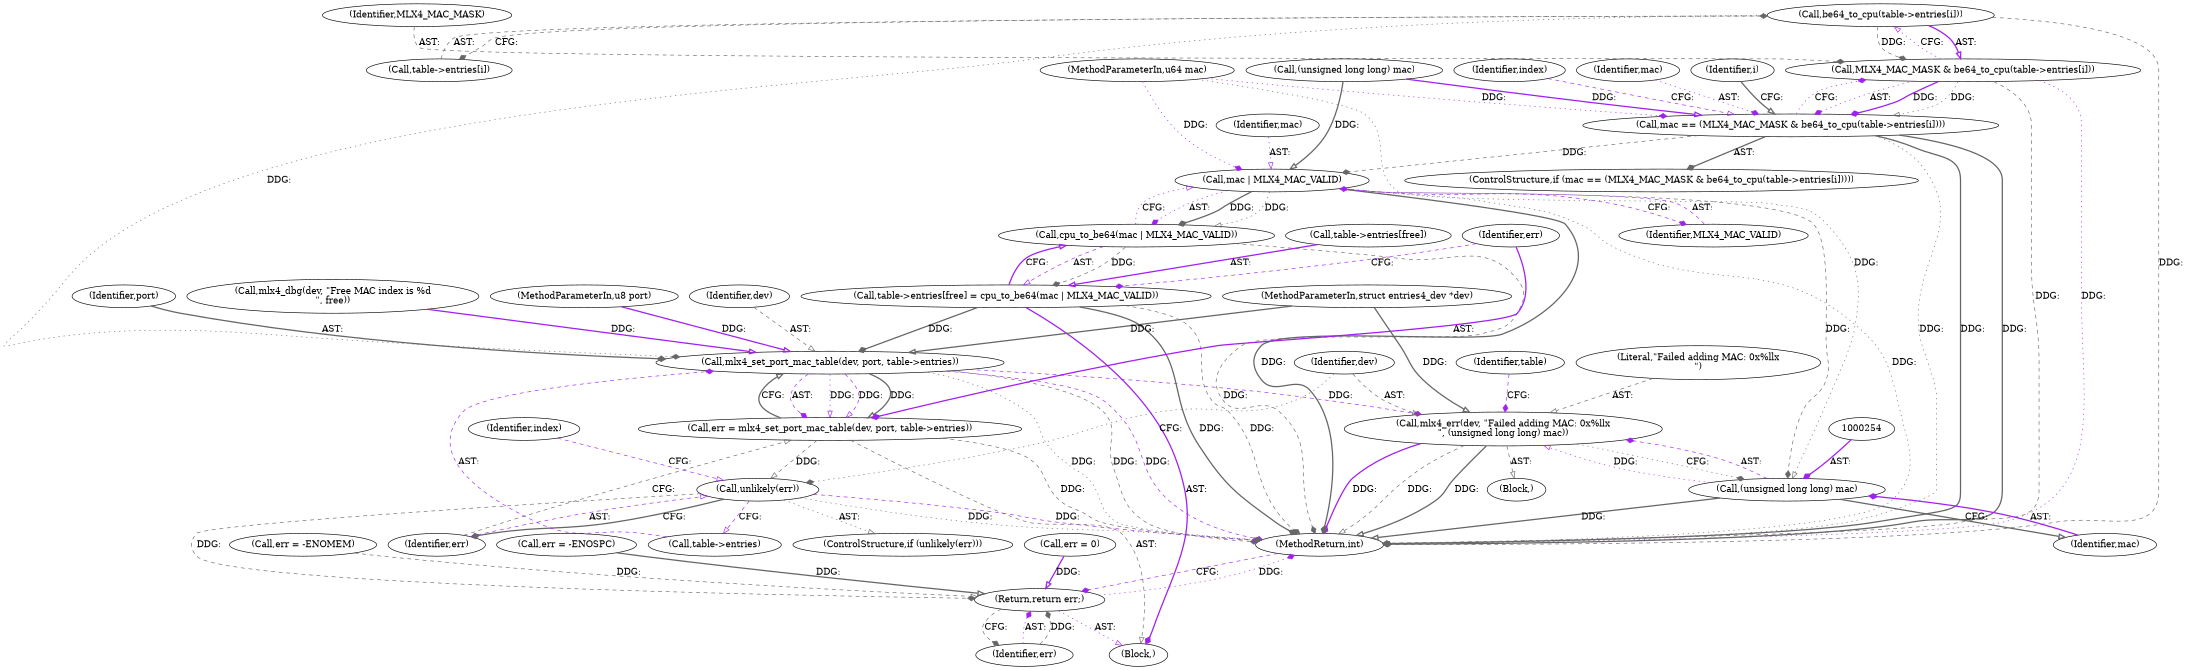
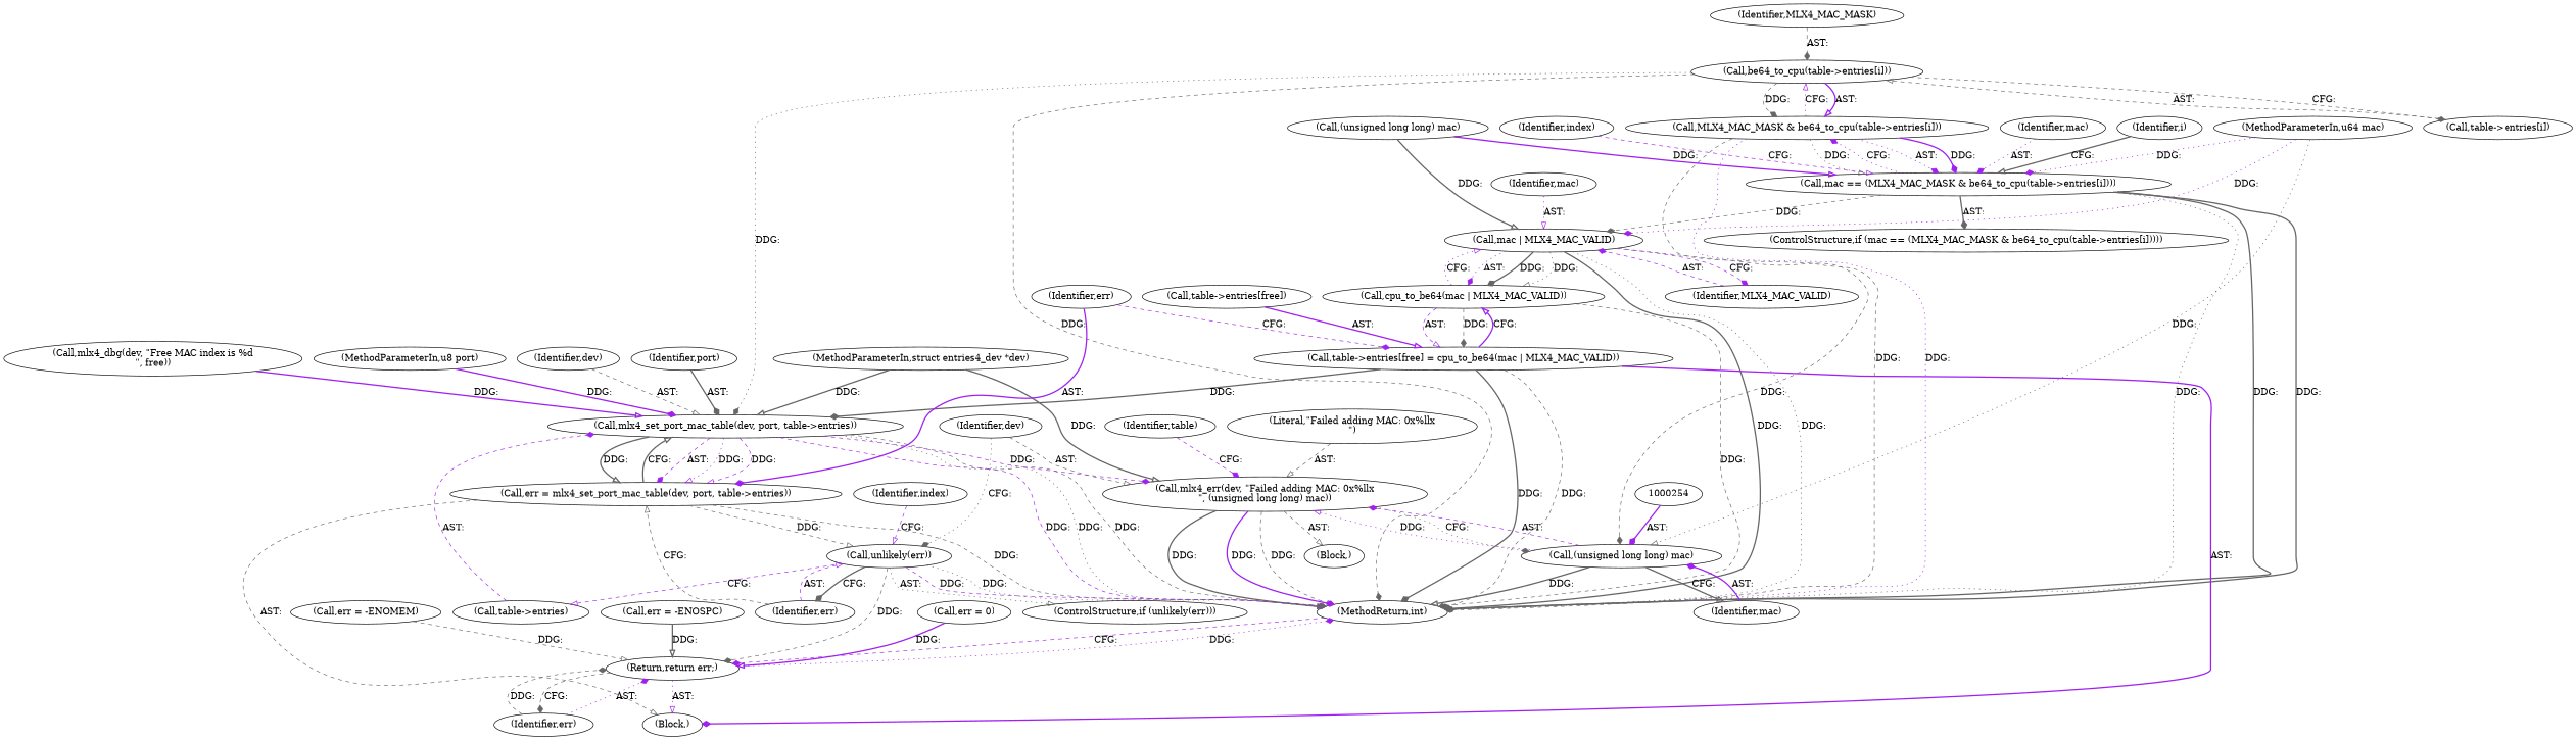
  digraph {
    edge [arrowhead=diamond color=gray40 style=dashed]
    n1 [label="(Call,be64_to_cpu(table->entries[i]))"]
    n2 [label="(Call,MLX4_MAC_MASK & be64_to_cpu(table->entries[i]))"]
    n3 [label="(Call,mlx4_set_port_mac_table(dev, port, table->entries))"]
    n4 [label="(Call,table->entries[i])"]
    n5 [label="(MethodReturn,int)"]
    n6 [label="(Call,mac == (MLX4_MAC_MASK & be64_to_cpu(table->entries[i])))"]
    n7 [label="(Call,err = mlx4_set_port_mac_table(dev, port, table->entries))"]
    n8 [label="(Call,mlx4_err(dev, \"Failed adding MAC: 0x%llx\n\", (unsigned long long) mac))"]
    n9 [label="(Return,return err;)"]
    n10 [label="(Call,mac | MLX4_MAC_VALID)"]
    n11 [label="(ControlStructure,if (mac == (MLX4_MAC_MASK & be64_to_cpu(table->entries[i]))))"]
    n12 [label="(Call,cpu_to_be64(mac | MLX4_MAC_VALID))"]
    n13 [label="(Call,(unsigned long long) mac)"]
    n14 [label="(Identifier,MLX4_MAC_VALID)"]
    n15 [label="(Call,table->entries[free] = cpu_to_be64(mac | MLX4_MAC_VALID))"]
    n16 [label="(Identifier,mac)"]
    n17 [label="(Block,)"]
    n18 [label="(Call,unlikely(err))"]
    n19 [label="(Block,)"]
    n20 [label="(Call,table->entries)"]
    n21 [label="(ControlStructure,if (unlikely(err)))"]
    n22 [label="(Identifier,err)"]
    n23 [label="(Identifier,err)"]
    n24 [label="(Call,err = 0)"]
    n25 [label="(Identifier,port)"]
    n26 [label="(MethodParameterIn,struct entries4_dev *dev)"]
    n27 [label="(Call,mlx4_dbg(dev, \"Free MAC index is %d\n\", free))"]
    n28 [label="(Identifier,mac)"]
    n29 [label="(Identifier,dev)"]
    n30 [label="(Identifier,i)"]
    n31 [label="(MethodParameterIn,u64 mac)"]
    n32 [label="(Identifier,MLX4_MAC_MASK)"]
    n33 [label="(Call,err = -ENOMEM)"]
    n34 [label="(Identifier,err)"]
    n35 [label="(Call,(unsigned long long) mac)"]
    n36 [label="(Identifier,table)"]
    n37 [label="(MethodParameterIn,u8 port)"]
    n38 [label="(Call,table->entries[free])"]
    n39 [label="(Identifier,dev)"]
    n40 [label="(Literal,\"Failed adding MAC: 0x%llx\n\")"]
    n41 [label="(Identifier,mac)"]
    n42 [label="(Identifier,index)"]
    n43 [label="(Call,err = -ENOSPC)"]
    n44 [label="(Identifier,index)"]
    1000254
    n1 -> n2 [arrowhead=onormal color=purple label="AST: " style=bold]
    n1 -> n2 [label="DDG: "]
    n1 -> n3 [label="DDG: " style=dotted]
    n1 -> n4 [label="CFG: "]
    n1 -> n5 [label="DDG: "]
    n2 -> n1 [arrowhead=onormal color=purple label="CFG: " style=dotted]
    n2 -> n5 [label="DDG: "]
    n2 -> n5 [arrowhead=onormal color=purple label="DDG: " style=dotted]
    n2 -> n6 [color=purple label="AST: " style=dotted]
    n2 -> n6 [color=purple label="DDG: " style=bold]
    n2 -> n6 [arrowhead=onormal label="DDG: " style=dotted]
    n3 -> n5 [arrowhead=onormal label="DDG: " style=dotted]
    n3 -> n5 [label="DDG: "]
    n3 -> n5 [color=purple label="DDG: "]
    n3 -> n7 [color=purple label="AST: "]
    n3 -> n7 [arrowhead=onormal color=purple label="DDG: " style=dotted]
    n3 -> n7 [arrowhead=onormal color=purple label="DDG: "]
    n3 -> n7 [arrowhead=onormal label="DDG: " style=bold]
    n3 -> n8 [color=purple label="DDG: "]
-   n4 -> n1 [label="AST: "]
+   n4 -> n1 [arrowhead=onormal label="AST: "]
    n5 -> n9 [color=purple label="CFG: "]
    n6 -> n2 [color=purple label="CFG: " style=dotted]
    n6 -> n5 [arrowhead=onormal label="DDG: " style=dotted]
    n6 -> n5 [label="DDG: " style=bold]
    n6 -> n5 [label="DDG: " style=bold]
    n6 -> n10 [label="DDG: "]
    n6 -> n11 [label="AST: " style=bold]
    n7 -> n3 [arrowhead=onormal label="CFG: " style=bold]
    n7 -> n5 [label="DDG: "]
    n7 -> n17 [arrowhead=onormal label="AST: "]
    n7 -> n18 [arrowhead=onormal label="DDG: "]
    n8 -> n5 [arrowhead=onormal label="DDG: "]
    n8 -> n5 [arrowhead=onormal label="DDG: " style=bold]
    n8 -> n5 [color=purple label="DDG: " style=bold]
    n8 -> n13 [label="CFG: " style=dotted]
    n8 -> n19 [arrowhead=onormal label="AST: "]
    n9 -> n5 [color=purple label="DDG: " style=dotted]
    n9 -> n17 [arrowhead=onormal color=purple label="AST: " style=dotted]
    n9 -> n23 [label="CFG: "]
    n10 -> n5 [label="DDG: " style=bold]
    n10 -> n5 [arrowhead=onormal label="DDG: " style=dotted]
    n10 -> n12 [color=purple label="AST: " style=dotted]
    n10 -> n12 [label="DDG: " style=bold]
    n10 -> n12 [arrowhead=onormal label="DDG: " style=dotted]
    n10 -> n13 [label="DDG: "]
    n10 -> n14 [color=purple label="CFG: "]
    n12 -> n5 [label="DDG: "]
    n12 -> n10 [arrowhead=onormal color=purple label="CFG: " style=dotted]
    n12 -> n15 [arrowhead=onormal color=purple label="AST: "]
    n12 -> n15 [label="DDG: "]
    n13 -> n5 [arrowhead=onormal label="DDG: " style=bold]
    n13 -> n8 [color=purple label="AST: "]
    n13 -> n8 [arrowhead=onormal color=purple label="DDG: " style=dotted]
    n13 -> n16 [arrowhead=onormal label="CFG: " style=bold]
    n14 -> n10 [color=purple label="AST: "]
    n15 -> n3 [label="DDG: " style=bold]
    n15 -> n5 [label="DDG: "]
    n15 -> n5 [label="DDG: " style=bold]
    n15 -> n12 [arrowhead=onormal color=purple label="CFG: " style=bold]
    n15 -> n17 [color=purple label="AST: " style=bold]
    n16 -> n13 [color=purple label="AST: " style=bold]
    n18 -> n5 [arrowhead=onormal color=purple label="DDG: "]
    n18 -> n5 [label="DDG: " style=dotted]
    n18 -> n9 [label="DDG: "]
    n18 -> n20 [arrowhead=onormal color=purple label="CFG: "]
    n18 -> n21 [arrowhead=onormal label="AST: " style=dotted]
    n18 -> n22 [label="CFG: " style=bold]
    n20 -> n3 [color=purple label="AST: "]
    n22 -> n7 [arrowhead=onormal label="CFG: "]
    n22 -> n18 [arrowhead=onormal color=purple label="AST: "]
    n23 -> n9 [color=purple label="AST: " style=dotted]
    n23 -> n9 [label="DDG: "]
    n24 -> n9 [arrowhead=onormal color=purple label="DDG: " style=bold]
    n25 -> n3 [label="AST: " style=bold]
    n26 -> n3 [arrowhead=onormal label="DDG: " style=bold]
    n26 -> n8 [arrowhead=onormal label="DDG: " style=bold]
    n27 -> n3 [arrowhead=onormal color=purple label="DDG: " style=bold]
    n28 -> n6 [color=purple label="AST: " style=dotted]
    n29 -> n8 [arrowhead=onormal label="AST: "]
    n29 -> n18 [label="CFG: " style=dotted]
    n30 -> n6 [arrowhead=onormal label="CFG: " style=bold]
    n31 -> n6 [color=purple label="DDG: " style=dotted]
    n31 -> n10 [color=purple label="DDG: " style=dotted]
    n31 -> n13 [arrowhead=onormal label="DDG: " style=dotted]
-   n32 -> n2 [label="AST: "]
+   n32 -> n1 [label="AST: "]
    n33 -> n9 [arrowhead=onormal label="DDG: "]
    n34 -> n7 [color=purple label="AST: " style=bold]
    n34 -> n15 [color=purple label="CFG: "]
    n35 -> n6 [arrowhead=onormal color=purple label="DDG: " style=bold]
    n35 -> n10 [arrowhead=onormal label="DDG: " style=bold]
    n36 -> n8 [color=purple label="CFG: "]
-   n37 -> n3 [arrowhead=onormal color=purple label="DDG: " style=bold]
+   n37 -> n3 [color=purple label="DDG: " style=bold]
    n38 -> n15 [arrowhead=onormal color=purple label="AST: " style=bold]
    n39 -> n3 [arrowhead=onormal label="AST: "]
    n40 -> n8 [arrowhead=onormal label="AST: "]
    n41 -> n10 [arrowhead=onormal color=purple label="AST: " style=dotted]
    n42 -> n18 [arrowhead=onormal color=purple label="CFG: "]
    n43 -> n9 [arrowhead=onormal label="DDG: " style=bold]
    n44 -> n6 [arrowhead=onormal color=purple label="CFG: "]
    1000254 -> n13 [color=purple label="AST: " style=bold]
  }
